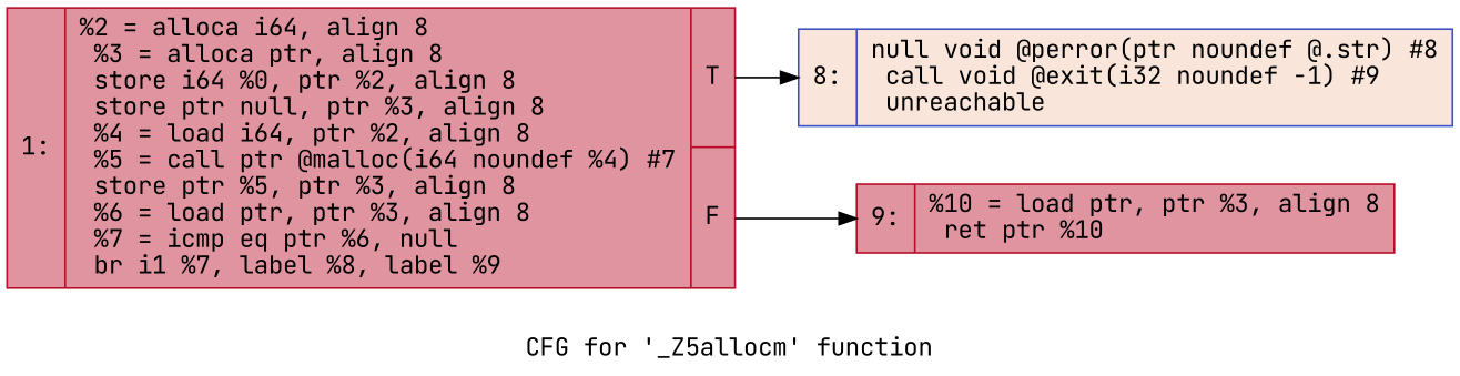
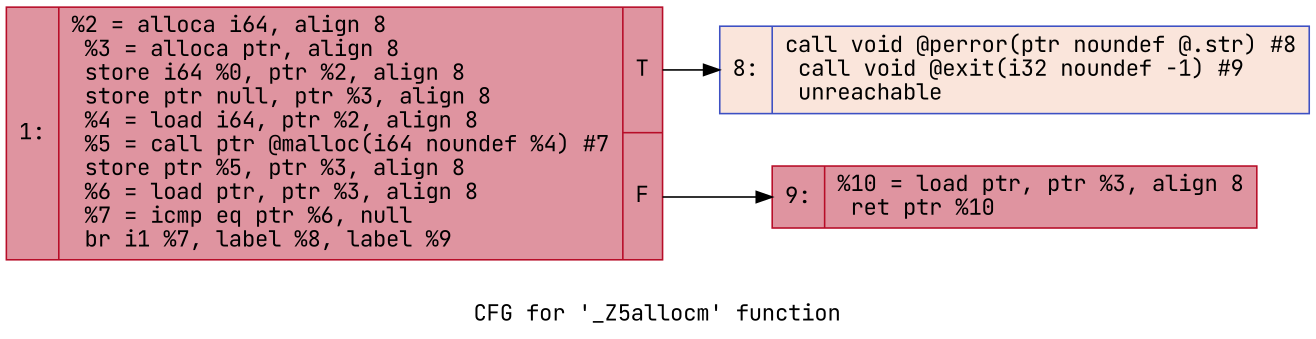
  digraph {
    label="CFG for '_Z5allocm' function"
    rankdir=LR
    fontname="JetBrains Mono"
    node [color="#b70d28ff" fillcolor="#b70d2870" fontname="JetBrains Mono" shape=record style=filled]
    edge [fontname="JetBrains Mono"]
    n1 [label="{1:\l|  %2 = alloca i64, align 8\l  %3 = alloca ptr, align 8\l  store i64 %0, ptr %2, align 8\l  store ptr null, ptr %3, align 8\l  %4 = load i64, ptr %2, align 8\l  %5 = call ptr @malloc(i64 noundef %4) #7\l  store ptr %5, ptr %3, align 8\l  %6 = load ptr, ptr %3, align 8\l  %7 = icmp eq ptr %6, null\l  br i1 %7, label %8, label %9\l|{<s0>T|<s1>F}}"]
-   n2 [color="#3d50c3ff" fillcolor="#f4c5ad70" label="{8:\l|  null void @perror(ptr noundef @.str) #8\l  call void @exit(i32 noundef -1) #9\l  unreachable\l}"]
+   n2 [color="#3d50c3ff" fillcolor="#f4c5ad70" label="{8:\l|  call void @perror(ptr noundef @.str) #8\l  call void @exit(i32 noundef -1) #9\l  unreachable\l}"]
    n3 [label="{9:\l|  %10 = load ptr, ptr %3, align 8\l  ret ptr %10\l}"]
    n1 -> n2 [tailport=s0]
    n1 -> n3 [tailport=s1]
  }
